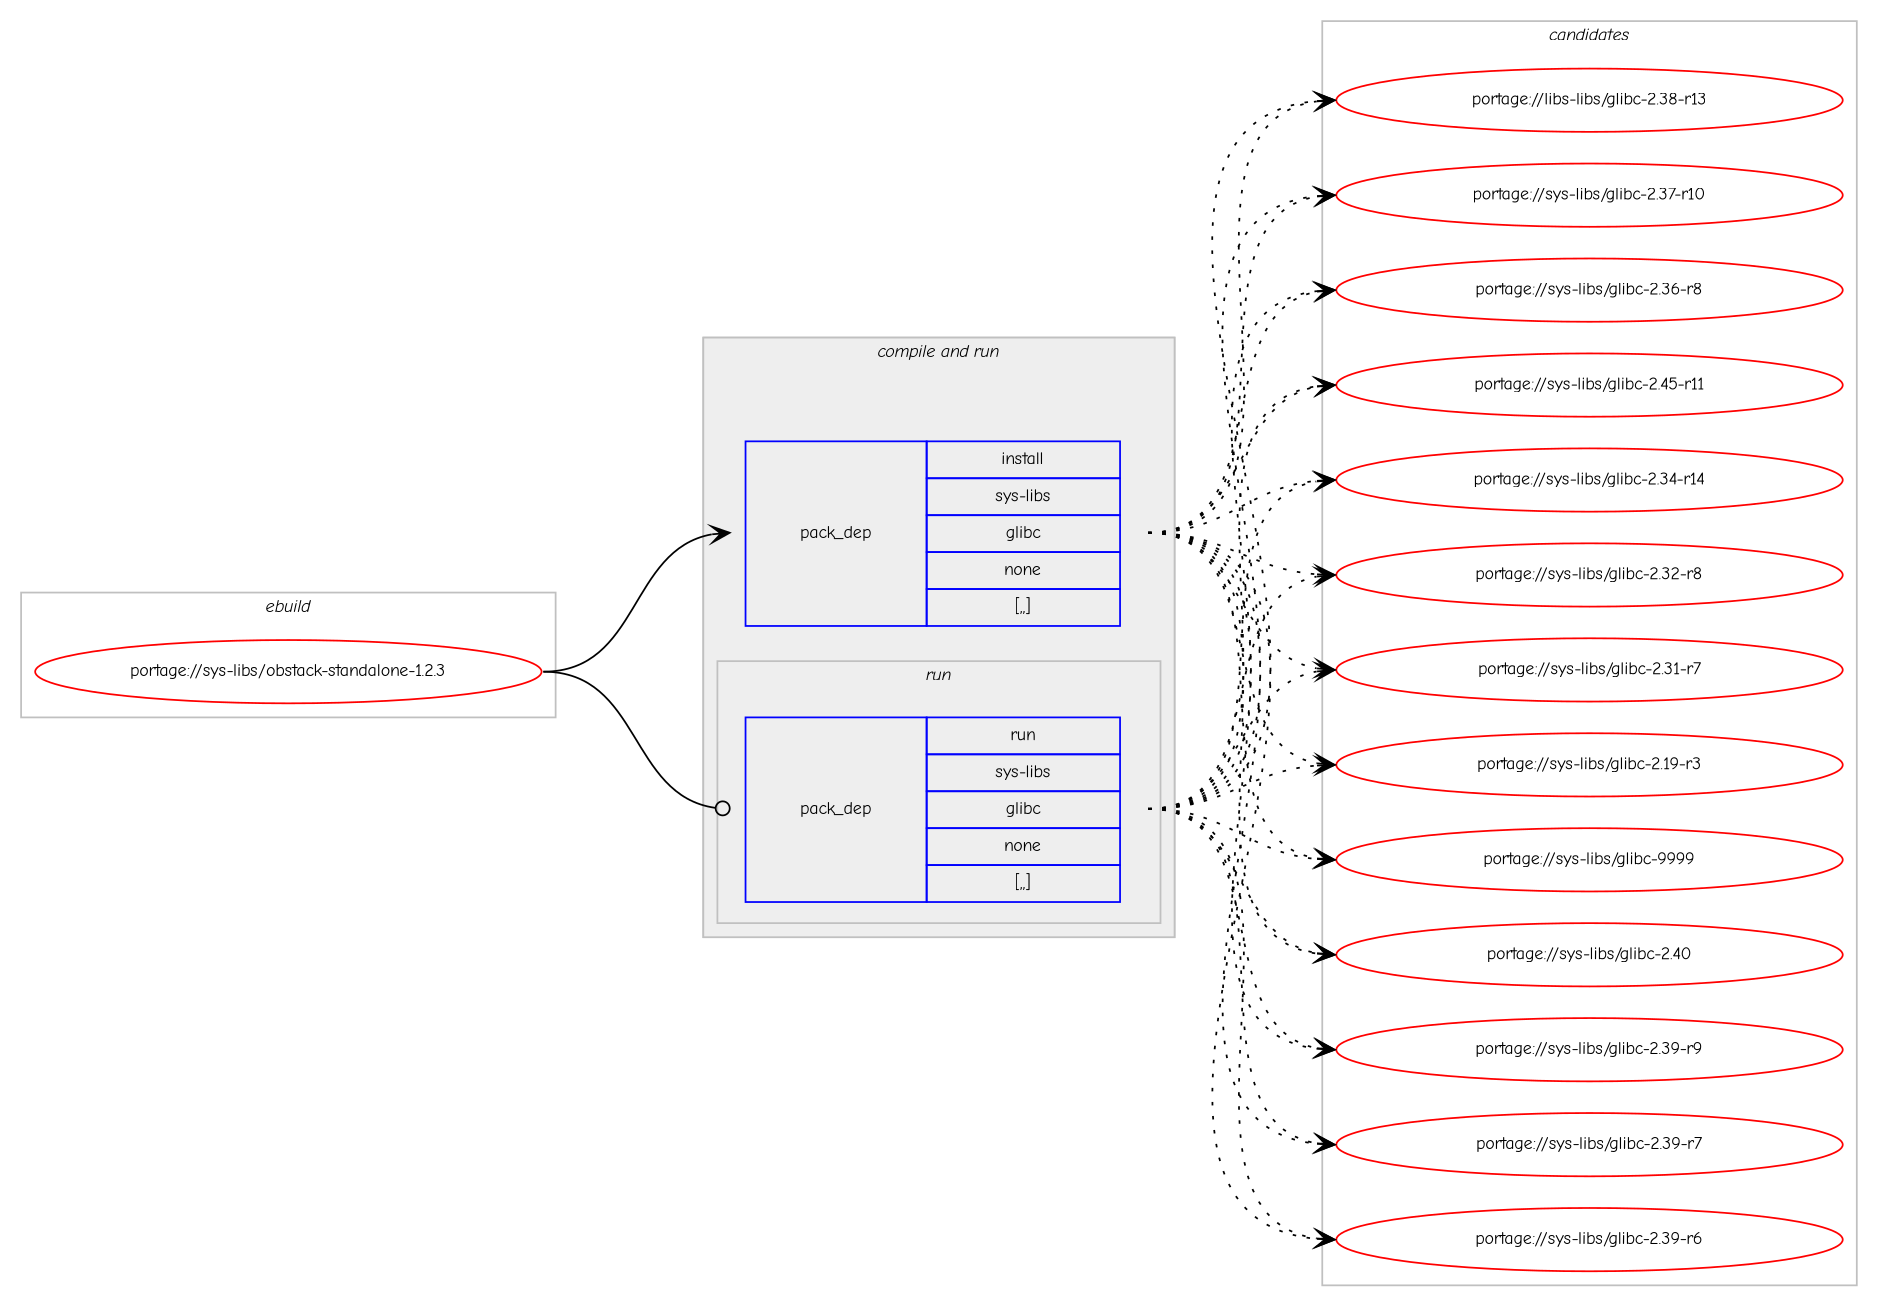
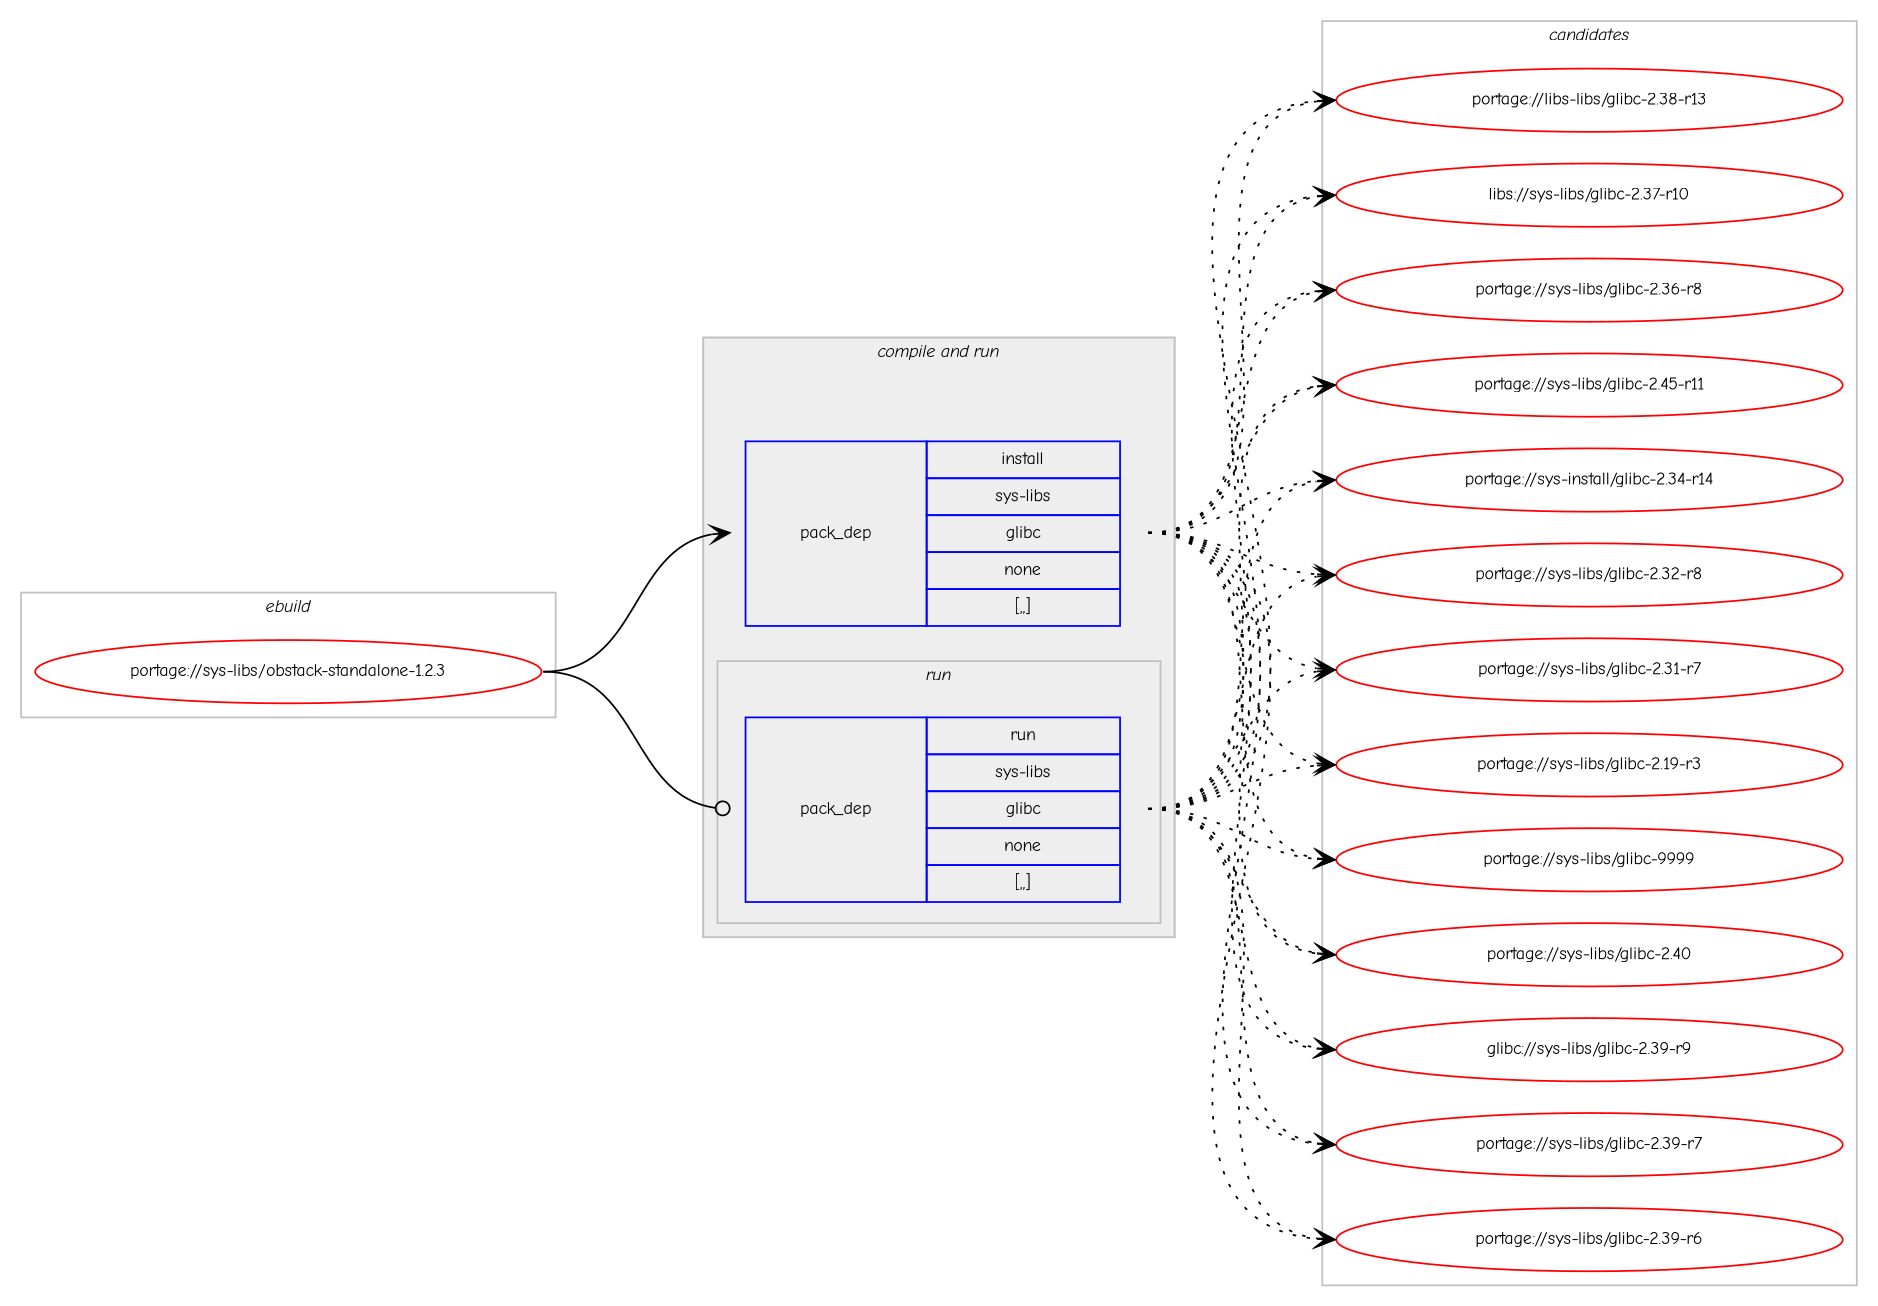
  digraph {
    compound=true
    concentrate=true
    fontname="Comic Neue"
    fontsize=10
    newrank=true
    rankdir=LR
    ranksep=1.5
    node [color=red fontname="Comic Neue" fontsize=10]
    edge [arrowhead=vee fontname="Comic Neue" headport=w style=dotted tailport=e weight=100]
    n1 [label="portage://sys-libs/obstack-standalone-1.2.3" width=4]
    n2 [color=blue label=<<TABLE BORDER="0" CELLBORDER="1" CELLSPACING="0" CELLPADDING="4" WIDTH="220"><TR><TD ROWSPAN="6" CELLPADDING="30">pack_dep</TD></TR><TR><TD WIDTH="110">install</TD></TR><TR><TD>sys-libs</TD></TR><TR><TD>glibc</TD></TR><TR><TD>none</TD></TR><TR><TD>[,,]</TD></TR></TABLE>> shape=none]
    n3 [color=blue label=<<TABLE BORDER="0" CELLBORDER="1" CELLSPACING="0" CELLPADDING="4" WIDTH="220"><TR><TD ROWSPAN="6" CELLPADDING="30">pack_dep</TD></TR><TR><TD WIDTH="110">run</TD></TR><TR><TD>sys-libs</TD></TR><TR><TD>glibc</TD></TR><TR><TD>none</TD></TR><TR><TD>[,,]</TD></TR></TABLE>> shape=none]
    n4 [label="portage://sys-libs/glibc-9999" width=4]
    n5 [label="portage://sys-libs/glibc-2.40" width=4]
-   n6 [label="portage://sys-libs/glibc-2.39-r9" width=4]
+   n6 [label="glibc://sys-libs/glibc-2.39-r9" width=4]
    n7 [label="portage://sys-libs/glibc-2.39-r7" width=4]
    n8 [label="portage://sys-libs/glibc-2.39-r6" width=4]
    n9 [label="portage://libs-libs/glibc-2.38-r13" width=4]
-   n10 [label="portage://sys-libs/glibc-2.37-r10" width=4]
+   n10 [label="libs://sys-libs/glibc-2.37-r10" width=4]
    n11 [label="portage://sys-libs/glibc-2.36-r8" width=4]
    n12 [label="portage://sys-libs/glibc-2.45-r11" width=4]
-   n13 [label="portage://sys-libs/glibc-2.34-r14" width=4]
+   n13 [label="portage://sys-install/glibc-2.34-r14" width=4]
    n14 [label="portage://sys-libs/glibc-2.32-r8" width=4]
    n15 [label="portage://sys-libs/glibc-2.31-r7" width=4]
    n16 [label="portage://sys-libs/glibc-2.19-r3" width=4]
    subgraph cluster_1 {
      color=gray
      label=<<i>ebuild</i>>
      n1
    }
    subgraph cluster_2 {
      color=gray
      label=<<i>dependencies</i>>
      subgraph cluster_3 {
        color=gray
        fillcolor="#eeeeee"
        label=<<i>compile</i>>
        style=filled
        subgraph sub_4 {
          color=gray
          fillcolor="#eeeeee"
          label=<<i>compile</i>>
          style=filled
          n2
        }
      }
      subgraph cluster_5 {
        color=gray
        fillcolor="#eeeeee"
        label=<<i>compile and run</i>>
        style=filled
      }
      subgraph cluster_6 {
        color=gray
        fillcolor="#eeeeee"
        label=<<i>run</i>>
        style=filled
        subgraph sub_7 {
          color=gray
          fillcolor="#eeeeee"
          label=<<i>run</i>>
          style=filled
          n3
        }
      }
    }
    subgraph cluster_8 {
      color=gray
      label=<<i>candidates</i>>
      rank=same
      subgraph sub_9 {
        color=black
        label=<<i>candidates</i>>
        nodesep=1
        rank=same
        n4
        n5
        n6
        n7
        n8
        n9
        n10
        n11
        n12
        n13
        n14
        n15
        n16
      }
      subgraph sub_10 {
        color=black
        label=<<i>candidates</i>>
        nodesep=1
        rank=same
        n4
        n5
        n6
        n7
        n8
        n9
        n10
        n11
        n12
        n13
        n14
        n15
        n16
      }
    }
    n1 -> n2 [style=solid weight=20]
    n1 -> n3 [arrowhead=odot style=solid weight=20]
    n2 -> n4
    n2 -> n5
    n2 -> n6
    n2 -> n7
    n2 -> n8
    n2 -> n9
    n2 -> n10
    n2 -> n11
    n2 -> n12
    n2 -> n13
    n2 -> n14
    n2 -> n15
    n2 -> n16
    n3 -> n4
    n3 -> n5
    n3 -> n6
    n3 -> n7
    n3 -> n8
    n3 -> n9
    n3 -> n10
    n3 -> n11
    n3 -> n12
    n3 -> n13
    n3 -> n14
    n3 -> n15
    n3 -> n16
  }
